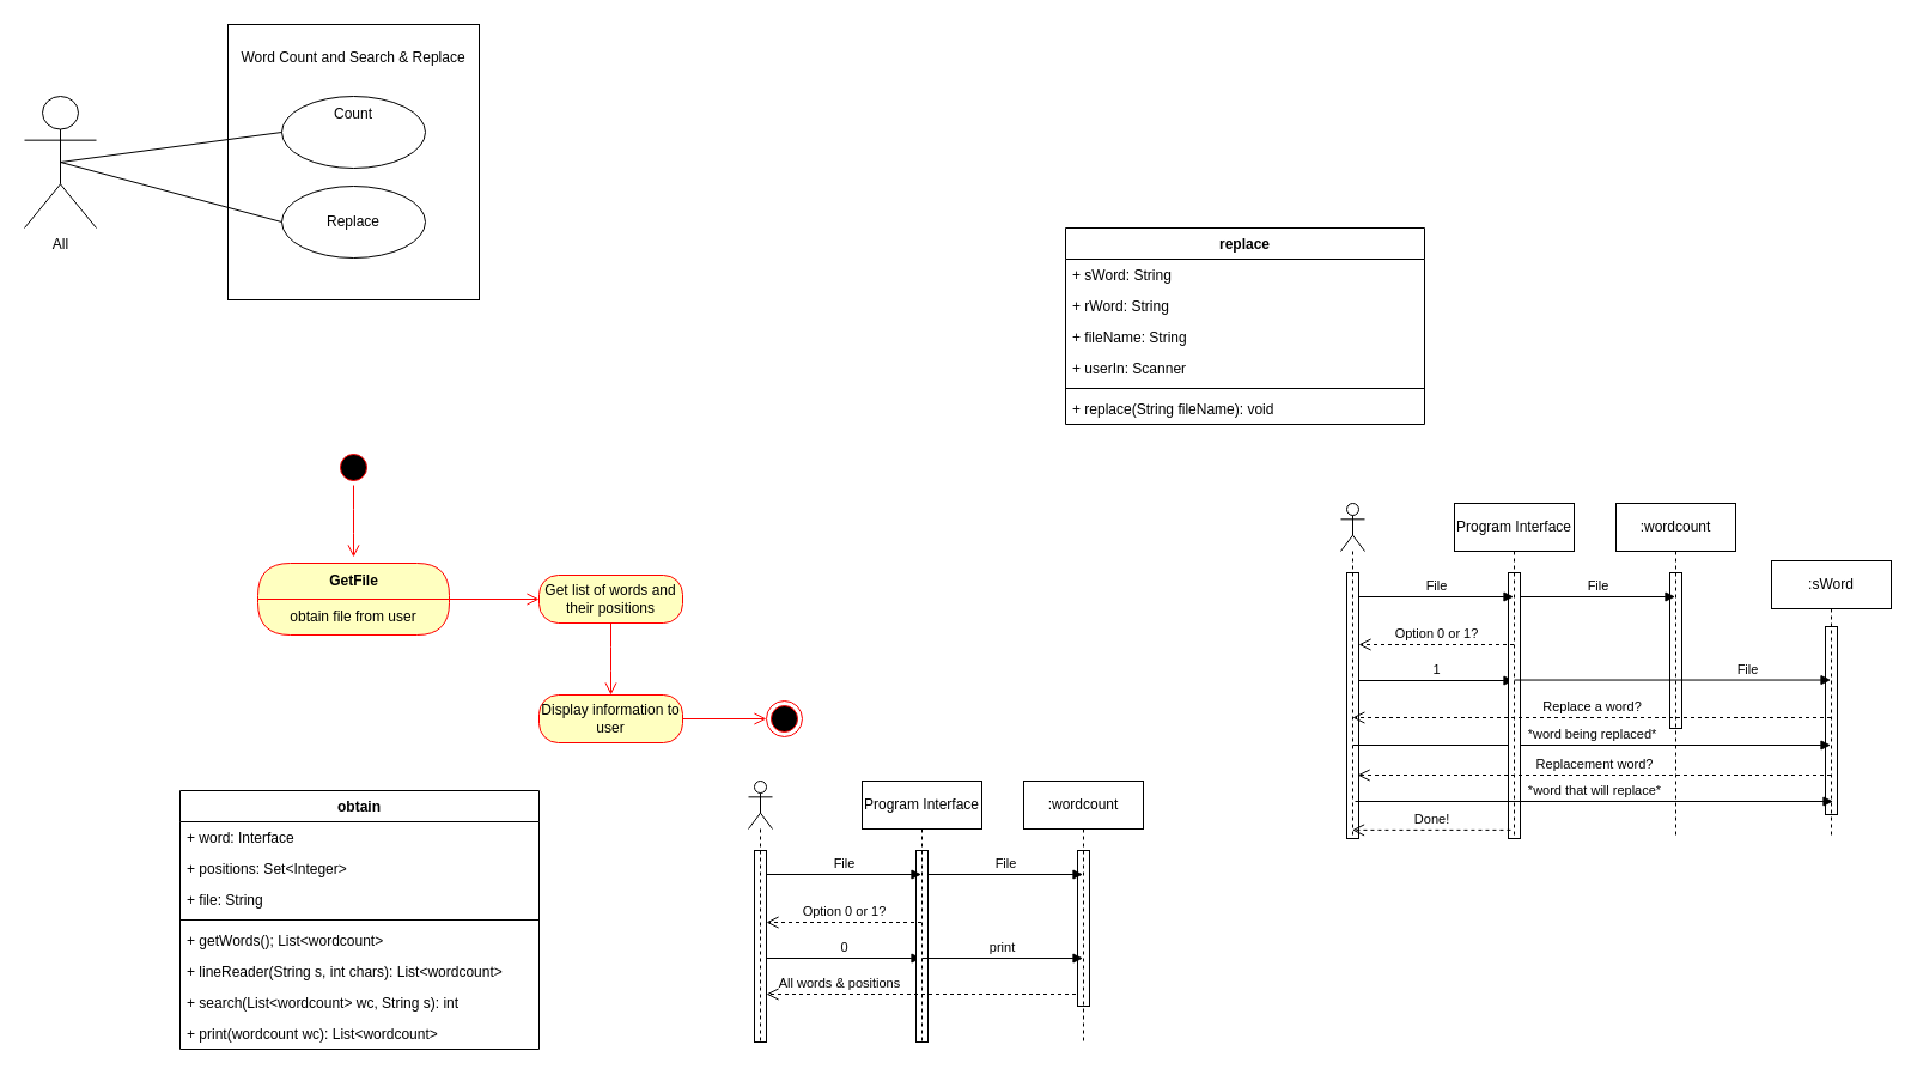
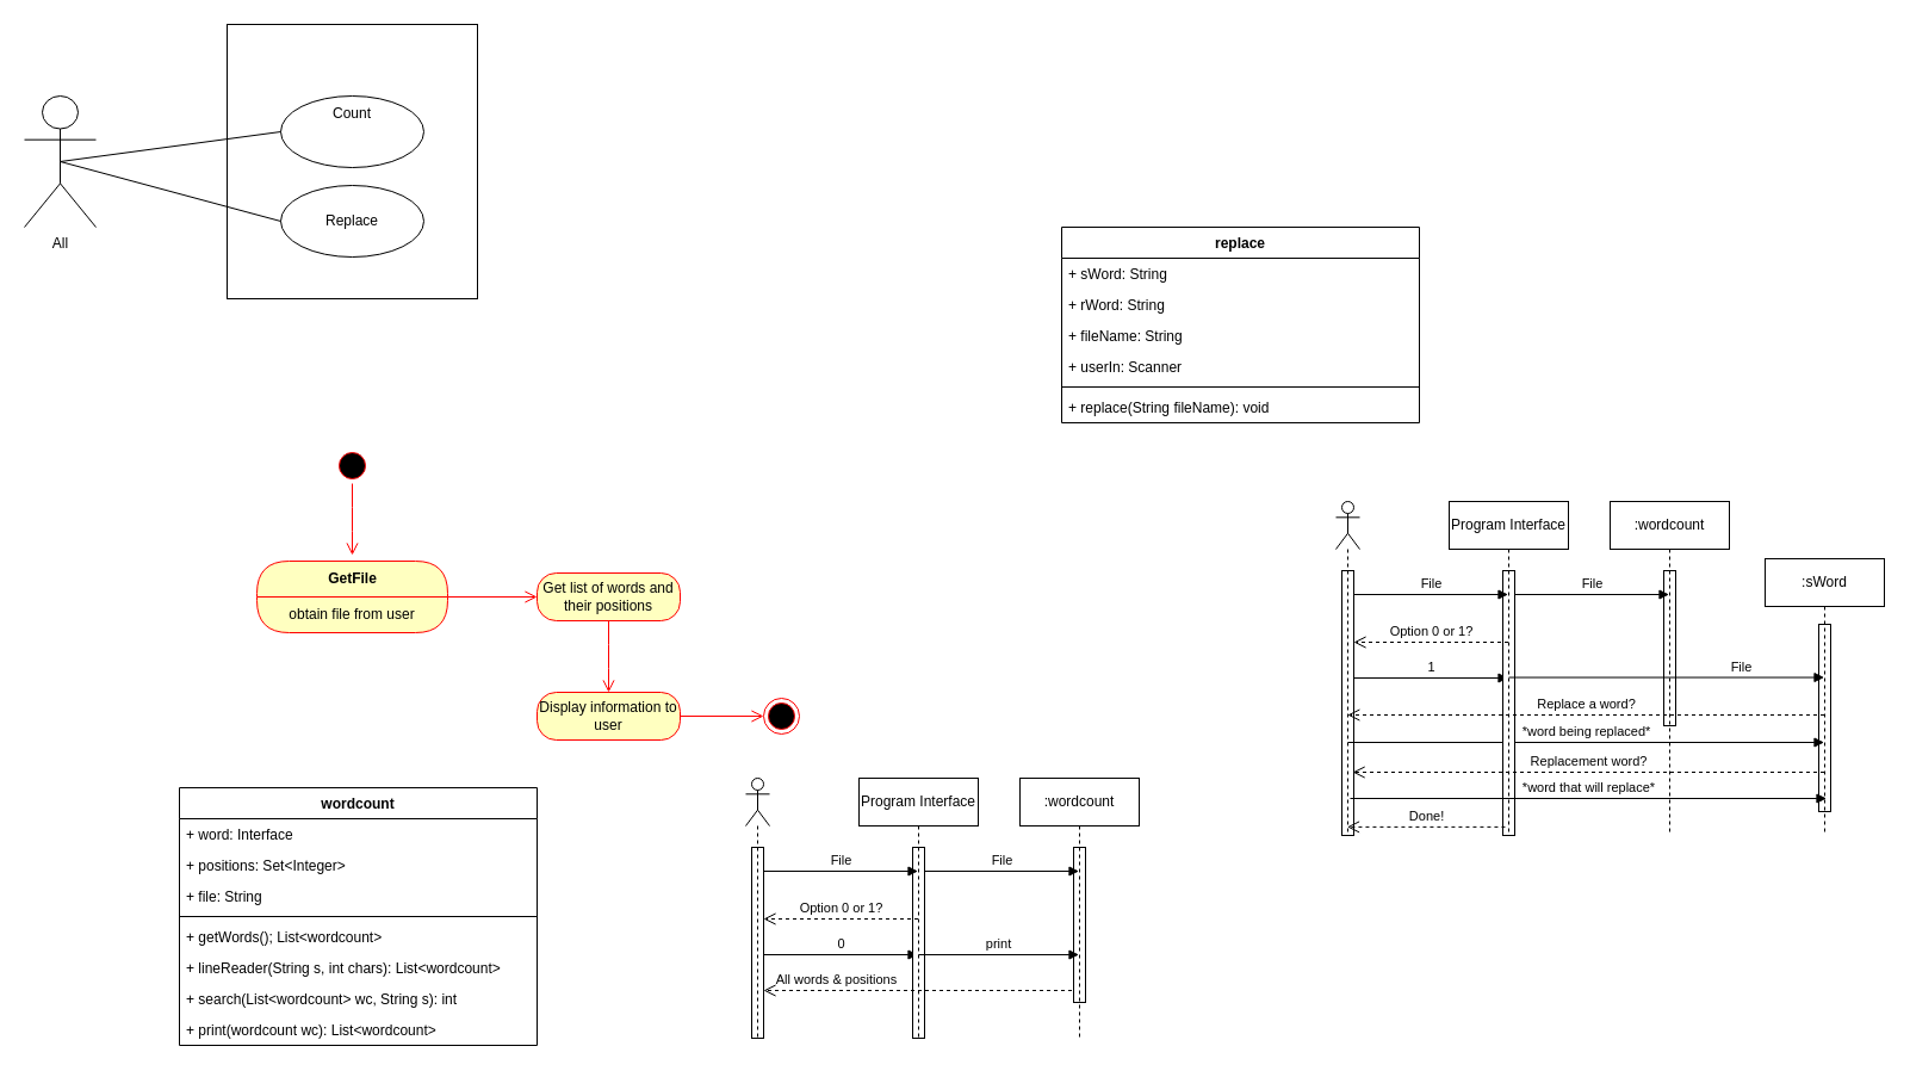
  <mxCell id="0" />
  <mxCell id="1" parent="0" />
  <mxCell id="2" value="" style="rounded=0;whiteSpace=wrap;html=1;" parent="1" vertex="1"><mxGeometry x="190" y="20" width="210" height="230" as="geometry" /></mxCell>
- <mxCell id="3" value="&lt;br&gt;Word Count and Search &amp;amp; Replace" style="text;html=1;strokeColor=none;fillColor=none;align=center;verticalAlign=middle;whiteSpace=wrap;rounded=0;" parent="1" vertex="1"><mxGeometry x="200" y="30" width="190" height="20" as="geometry" /></mxCell>
  <mxCell id="4" value="" style="ellipse;whiteSpace=wrap;html=1;" parent="1" vertex="1"><mxGeometry x="235" y="80" width="120" height="60" as="geometry" /></mxCell>
  <mxCell id="5" value="Count" style="text;html=1;strokeColor=none;fillColor=none;align=center;verticalAlign=middle;whiteSpace=wrap;rounded=0;" parent="1" vertex="1"><mxGeometry x="275" y="85" width="40" height="20" as="geometry" /></mxCell>
  <mxCell id="6" value="" style="ellipse;whiteSpace=wrap;html=1;" parent="1" vertex="1"><mxGeometry x="235" y="155" width="120" height="60" as="geometry" /></mxCell>
  <mxCell id="7" value="Replace" style="text;html=1;strokeColor=none;fillColor=none;align=center;verticalAlign=middle;whiteSpace=wrap;rounded=0;" parent="1" vertex="1"><mxGeometry x="275" y="175" width="40" height="20" as="geometry" /></mxCell>
  <mxCell id="8" style="rounded=0;orthogonalLoop=1;jettySize=auto;html=1;exitX=0.5;exitY=0.5;exitDx=0;exitDy=0;exitPerimeter=0;entryX=0;entryY=0.5;entryDx=0;entryDy=0;strokeColor=#000000;endArrow=none;endFill=0;" parent="1" source="10" target="4" edge="1"><mxGeometry relative="1" as="geometry" /></mxCell>
  <mxCell id="9" style="edgeStyle=none;rounded=0;orthogonalLoop=1;jettySize=auto;html=1;exitX=0.5;exitY=0.5;exitDx=0;exitDy=0;exitPerimeter=0;entryX=0;entryY=0.5;entryDx=0;entryDy=0;endArrow=none;endFill=0;strokeColor=#000000;" parent="1" source="10" target="6" edge="1"><mxGeometry relative="1" as="geometry" /></mxCell>
  <mxCell id="10" value="All" style="shape=umlActor;verticalLabelPosition=bottom;labelBackgroundColor=#ffffff;verticalAlign=top;html=1;outlineConnect=0;" parent="1" vertex="1"><mxGeometry x="20" y="80" width="60" height="110" as="geometry" /></mxCell>
  <mxCell id="11" value="" style="ellipse;html=1;shape=startState;fillColor=#000000;strokeColor=#ff0000;" parent="1" vertex="1"><mxGeometry x="280" y="375" width="30" height="30" as="geometry" /></mxCell>
  <mxCell id="12" value="" style="edgeStyle=orthogonalEdgeStyle;html=1;verticalAlign=bottom;endArrow=open;endSize=8;strokeColor=#ff0000;" parent="1" source="11" edge="1"><mxGeometry relative="1" as="geometry"><mxPoint x="295" y="465" as="targetPoint" /></mxGeometry></mxCell>
  <mxCell id="13" value="GetFile" style="swimlane;html=1;fontStyle=1;align=center;verticalAlign=middle;childLayout=stackLayout;horizontal=1;startSize=30;horizontalStack=0;resizeParent=0;resizeLast=1;container=0;fontColor=#000000;collapsible=0;rounded=1;arcSize=30;strokeColor=#ff0000;fillColor=#ffffc0;swimlaneFillColor=#ffffc0;dropTarget=0;" parent="1" vertex="1"><mxGeometry x="215" y="470" width="160" height="60" as="geometry" /></mxCell>
  <mxCell id="14" value="obtain file from user" style="text;html=1;strokeColor=none;fillColor=none;align=center;verticalAlign=middle;spacingLeft=4;spacingRight=4;whiteSpace=wrap;overflow=hidden;rotatable=0;fontColor=#000000;" parent="13" vertex="1"><mxGeometry y="30" width="160" height="30" as="geometry" /></mxCell>
  <mxCell id="15" value="" style="edgeStyle=orthogonalEdgeStyle;html=1;verticalAlign=bottom;endArrow=open;endSize=8;strokeColor=#ff0000;" parent="1" source="13" edge="1"><mxGeometry relative="1" as="geometry"><mxPoint x="450" y="500" as="targetPoint" /></mxGeometry></mxCell>
  <mxCell id="16" value="Get list of words and their positions" style="rounded=1;whiteSpace=wrap;html=1;arcSize=40;fontColor=#000000;fillColor=#ffffc0;strokeColor=#ff0000;" parent="1" vertex="1"><mxGeometry x="450" y="480" width="120" height="40" as="geometry" /></mxCell>
  <mxCell id="17" value="" style="edgeStyle=orthogonalEdgeStyle;html=1;verticalAlign=bottom;endArrow=open;endSize=8;strokeColor=#ff0000;" parent="1" source="16" edge="1"><mxGeometry relative="1" as="geometry"><mxPoint x="510" y="580" as="targetPoint" /></mxGeometry></mxCell>
  <mxCell id="18" value="Display information to user" style="rounded=1;whiteSpace=wrap;html=1;arcSize=40;fontColor=#000000;fillColor=#ffffc0;strokeColor=#ff0000;" parent="1" vertex="1"><mxGeometry x="450" y="580" width="120" height="40" as="geometry" /></mxCell>
  <mxCell id="19" value="" style="edgeStyle=orthogonalEdgeStyle;html=1;verticalAlign=bottom;endArrow=open;endSize=8;strokeColor=#ff0000;entryX=0;entryY=0.5;entryDx=0;entryDy=0;" parent="1" source="18" target="20" edge="1"><mxGeometry relative="1" as="geometry"><mxPoint x="510" y="680" as="targetPoint" /></mxGeometry></mxCell>
  <mxCell id="20" value="" style="ellipse;html=1;shape=endState;fillColor=#000000;strokeColor=#ff0000;" parent="1" vertex="1"><mxGeometry x="640" y="585" width="30" height="30" as="geometry" /></mxCell>
- <mxCell id="21" value="obtain" style="swimlane;fontStyle=1;align=center;verticalAlign=top;childLayout=stackLayout;horizontal=1;startSize=26;horizontalStack=0;resizeParent=1;resizeParentMax=0;resizeLast=0;collapsible=1;marginBottom=0;" parent="1" vertex="1"><mxGeometry x="150" y="660" width="300" height="216" as="geometry" /></mxCell>
+ <mxCell id="21" value="wordcount" style="swimlane;fontStyle=1;align=center;verticalAlign=top;childLayout=stackLayout;horizontal=1;startSize=26;horizontalStack=0;resizeParent=1;resizeParentMax=0;resizeLast=0;collapsible=1;marginBottom=0;" parent="1" vertex="1"><mxGeometry x="150" y="660" width="300" height="216" as="geometry" /></mxCell>
  <mxCell id="22" value="+ word: Interface" style="text;strokeColor=none;fillColor=none;align=left;verticalAlign=top;spacingLeft=4;spacingRight=4;overflow=hidden;rotatable=0;points=[[0,0.5],[1,0.5]];portConstraint=eastwest;" parent="21" vertex="1"><mxGeometry y="26" width="300" height="26" as="geometry" /></mxCell>
  <mxCell id="23" value="+ positions: Set&lt;Integer&gt;" style="text;strokeColor=none;fillColor=none;align=left;verticalAlign=top;spacingLeft=4;spacingRight=4;overflow=hidden;rotatable=0;points=[[0,0.5],[1,0.5]];portConstraint=eastwest;" parent="21" vertex="1"><mxGeometry y="52" width="300" height="26" as="geometry" /></mxCell>
  <mxCell id="24" value="+ file: String" style="text;strokeColor=none;fillColor=none;align=left;verticalAlign=top;spacingLeft=4;spacingRight=4;overflow=hidden;rotatable=0;points=[[0,0.5],[1,0.5]];portConstraint=eastwest;" parent="21" vertex="1"><mxGeometry y="78" width="300" height="26" as="geometry" /></mxCell>
  <mxCell id="25" value="" style="line;strokeWidth=1;fillColor=none;align=left;verticalAlign=middle;spacingTop=-1;spacingLeft=3;spacingRight=3;rotatable=0;labelPosition=right;points=[];portConstraint=eastwest;" parent="21" vertex="1"><mxGeometry y="104" width="300" height="8" as="geometry" /></mxCell>
  <mxCell id="26" value="+ getWords(); List&lt;wordcount&gt;" style="text;strokeColor=none;fillColor=none;align=left;verticalAlign=top;spacingLeft=4;spacingRight=4;overflow=hidden;rotatable=0;points=[[0,0.5],[1,0.5]];portConstraint=eastwest;" parent="21" vertex="1"><mxGeometry y="112" width="300" height="26" as="geometry" /></mxCell>
  <mxCell id="27" value="+ lineReader(String s, int chars): List&lt;wordcount&gt;" style="text;strokeColor=none;fillColor=none;align=left;verticalAlign=top;spacingLeft=4;spacingRight=4;overflow=hidden;rotatable=0;points=[[0,0.5],[1,0.5]];portConstraint=eastwest;" parent="21" vertex="1"><mxGeometry y="138" width="300" height="26" as="geometry" /></mxCell>
  <mxCell id="28" value="+ search(List&lt;wordcount&gt; wc, String s): int" style="text;strokeColor=none;fillColor=none;align=left;verticalAlign=top;spacingLeft=4;spacingRight=4;overflow=hidden;rotatable=0;points=[[0,0.5],[1,0.5]];portConstraint=eastwest;" parent="21" vertex="1"><mxGeometry y="164" width="300" height="26" as="geometry" /></mxCell>
  <mxCell id="29" value="+ print(wordcount wc): List&lt;wordcount&gt;" style="text;strokeColor=none;fillColor=none;align=left;verticalAlign=top;spacingLeft=4;spacingRight=4;overflow=hidden;rotatable=0;points=[[0,0.5],[1,0.5]];portConstraint=eastwest;" parent="21" vertex="1"><mxGeometry y="190" width="300" height="26" as="geometry" /></mxCell>
  <mxCell id="30" value="" style="html=1;points=[];perimeter=orthogonalPerimeter;" parent="1" vertex="1"><mxGeometry x="630" y="710" width="10" height="160" as="geometry" /></mxCell>
  <mxCell id="31" value="" style="shape=umlLifeline;participant=umlActor;perimeter=lifelinePerimeter;whiteSpace=wrap;html=1;container=1;collapsible=0;recursiveResize=0;verticalAlign=top;spacingTop=36;labelBackgroundColor=#ffffff;outlineConnect=0;" parent="1" vertex="1"><mxGeometry x="625" y="652" width="20" height="218" as="geometry" /></mxCell>
  <mxCell id="32" value="0" style="html=1;verticalAlign=bottom;endArrow=block;" parent="31" target="34" edge="1"><mxGeometry width="80" relative="1" as="geometry"><mxPoint x="15" y="148" as="sourcePoint" /><mxPoint x="95" y="148" as="targetPoint" /></mxGeometry></mxCell>
  <mxCell id="33" value="" style="html=1;points=[];perimeter=orthogonalPerimeter;" parent="1" vertex="1"><mxGeometry x="765" y="710" width="10" height="160" as="geometry" /></mxCell>
  <mxCell id="34" value="Program Interface" style="shape=umlLifeline;perimeter=lifelinePerimeter;whiteSpace=wrap;html=1;container=1;collapsible=0;recursiveResize=0;outlineConnect=0;" parent="1" vertex="1"><mxGeometry x="720" y="652" width="100" height="218" as="geometry" /></mxCell>
  <mxCell id="35" value="File" style="html=1;verticalAlign=bottom;endArrow=block;" parent="1" target="34" edge="1"><mxGeometry width="80" relative="1" as="geometry"><mxPoint x="640" y="730" as="sourcePoint" /><mxPoint x="720" y="730" as="targetPoint" /></mxGeometry></mxCell>
  <mxCell id="36" value="Option 0 or 1?" style="html=1;verticalAlign=bottom;endArrow=open;dashed=1;endSize=8;" parent="1" edge="1"><mxGeometry relative="1" as="geometry"><mxPoint x="769.5" y="770" as="sourcePoint" /><mxPoint x="640" y="770" as="targetPoint" /></mxGeometry></mxCell>
  <mxCell id="37" value="All words &amp;amp; positions" style="html=1;verticalAlign=bottom;endArrow=open;dashed=1;endSize=8;" parent="1" edge="1"><mxGeometry x="0.546" relative="1" as="geometry"><mxPoint x="904.5" y="830" as="sourcePoint" /><mxPoint x="640" y="830" as="targetPoint" /><mxPoint as="offset" /></mxGeometry></mxCell>
  <mxCell id="38" value="" style="html=1;points=[];perimeter=orthogonalPerimeter;" parent="1" vertex="1"><mxGeometry x="1525" y="523" width="10" height="157" as="geometry" /></mxCell>
  <mxCell id="39" value=":sWord" style="shape=umlLifeline;perimeter=lifelinePerimeter;whiteSpace=wrap;html=1;container=1;collapsible=0;recursiveResize=0;outlineConnect=0;" parent="1" vertex="1"><mxGeometry x="1480" y="468" width="100" height="232" as="geometry" /></mxCell>
  <mxCell id="40" value="" style="html=1;points=[];perimeter=orthogonalPerimeter;" parent="1" vertex="1"><mxGeometry x="900" y="710" width="10" height="130" as="geometry" /></mxCell>
  <mxCell id="41" value=":wordcount" style="shape=umlLifeline;perimeter=lifelinePerimeter;whiteSpace=wrap;html=1;container=1;collapsible=0;recursiveResize=0;outlineConnect=0;" parent="1" vertex="1"><mxGeometry x="855" y="652" width="100" height="218" as="geometry" /></mxCell>
  <mxCell id="42" value="File" style="html=1;verticalAlign=bottom;endArrow=block;" parent="1" target="41" edge="1"><mxGeometry width="80" relative="1" as="geometry"><mxPoint x="775" y="730" as="sourcePoint" /><mxPoint x="855" y="730" as="targetPoint" /></mxGeometry></mxCell>
  <mxCell id="43" value="print" style="html=1;verticalAlign=bottom;endArrow=block;exitX=0.5;exitY=0.679;exitDx=0;exitDy=0;exitPerimeter=0;" parent="1" source="34" target="41" edge="1"><mxGeometry width="80" relative="1" as="geometry"><mxPoint x="780" y="800" as="sourcePoint" /><mxPoint x="860" y="800" as="targetPoint" /></mxGeometry></mxCell>
  <mxCell id="44" value="" style="html=1;points=[];perimeter=orthogonalPerimeter;" parent="1" vertex="1"><mxGeometry x="1125" y="478" width="10" height="222" as="geometry" /></mxCell>
  <mxCell id="45" value="" style="shape=umlLifeline;participant=umlActor;perimeter=lifelinePerimeter;whiteSpace=wrap;html=1;container=1;collapsible=0;recursiveResize=0;verticalAlign=top;spacingTop=36;labelBackgroundColor=#ffffff;outlineConnect=0;" parent="1" vertex="1"><mxGeometry x="1120" y="420" width="20" height="280" as="geometry" /></mxCell>
  <mxCell id="46" value="1" style="html=1;verticalAlign=bottom;endArrow=block;" parent="45" target="49" edge="1"><mxGeometry width="80" relative="1" as="geometry"><mxPoint x="15" y="148" as="sourcePoint" /><mxPoint x="95" y="148" as="targetPoint" /></mxGeometry></mxCell>
  <mxCell id="47" value="*word being replaced*" style="html=1;verticalAlign=bottom;endArrow=block;" parent="45" edge="1"><mxGeometry width="80" relative="1" as="geometry"><mxPoint x="10" y="202" as="sourcePoint" /><mxPoint x="409.5" y="202" as="targetPoint" /></mxGeometry></mxCell>
  <mxCell id="48" value="" style="html=1;points=[];perimeter=orthogonalPerimeter;" parent="1" vertex="1"><mxGeometry x="1260" y="478" width="10" height="222" as="geometry" /></mxCell>
  <mxCell id="49" value="Program Interface" style="shape=umlLifeline;perimeter=lifelinePerimeter;whiteSpace=wrap;html=1;container=1;collapsible=0;recursiveResize=0;outlineConnect=0;" parent="1" vertex="1"><mxGeometry x="1215" y="420" width="100" height="280" as="geometry" /></mxCell>
  <mxCell id="50" value="File" style="html=1;verticalAlign=bottom;endArrow=block;" parent="1" target="49" edge="1"><mxGeometry width="80" relative="1" as="geometry"><mxPoint x="1135" y="498" as="sourcePoint" /><mxPoint x="1215" y="498" as="targetPoint" /></mxGeometry></mxCell>
  <mxCell id="51" value="Option 0 or 1?" style="html=1;verticalAlign=bottom;endArrow=open;dashed=1;endSize=8;" parent="1" edge="1"><mxGeometry relative="1" as="geometry"><mxPoint x="1264.5" y="538" as="sourcePoint" /><mxPoint x="1135" y="538" as="targetPoint" /></mxGeometry></mxCell>
  <mxCell id="52" value="" style="html=1;points=[];perimeter=orthogonalPerimeter;" parent="1" vertex="1"><mxGeometry x="1395" y="478" width="10" height="130" as="geometry" /></mxCell>
  <mxCell id="53" value=":wordcount" style="shape=umlLifeline;perimeter=lifelinePerimeter;whiteSpace=wrap;html=1;container=1;collapsible=0;recursiveResize=0;outlineConnect=0;" parent="1" vertex="1"><mxGeometry x="1350" y="420" width="100" height="280" as="geometry" /></mxCell>
  <mxCell id="54" value="File" style="html=1;verticalAlign=bottom;endArrow=block;" parent="1" target="53" edge="1"><mxGeometry width="80" relative="1" as="geometry"><mxPoint x="1270" y="498" as="sourcePoint" /><mxPoint x="1350" y="498" as="targetPoint" /></mxGeometry></mxCell>
  <mxCell id="55" value="File" style="html=1;verticalAlign=bottom;endArrow=block;exitX=0.5;exitY=0.679;exitDx=0;exitDy=0;exitPerimeter=0;" parent="1" edge="1"><mxGeometry x="0.474" width="80" relative="1" as="geometry"><mxPoint x="1265" y="567.54" as="sourcePoint" /><mxPoint x="1529.5" y="567.54" as="targetPoint" /><mxPoint as="offset" /></mxGeometry></mxCell>
  <mxCell id="56" value="Replace a word?" style="html=1;verticalAlign=bottom;endArrow=open;dashed=1;endSize=8;" parent="1" edge="1"><mxGeometry relative="1" as="geometry"><mxPoint x="1529.5" y="599" as="sourcePoint" /><mxPoint x="1129.81" y="599" as="targetPoint" /></mxGeometry></mxCell>
  <mxCell id="57" value="Replacement word?" style="html=1;verticalAlign=bottom;endArrow=open;dashed=1;endSize=8;" parent="1" source="39" edge="1"><mxGeometry relative="1" as="geometry"><mxPoint x="1264" y="647" as="sourcePoint" /><mxPoint x="1134.1" y="647" as="targetPoint" /></mxGeometry></mxCell>
  <mxCell id="58" value="*word that will replace*" style="html=1;verticalAlign=bottom;endArrow=block;" parent="1" edge="1"><mxGeometry width="80" relative="1" as="geometry"><mxPoint x="1132" y="669" as="sourcePoint" /><mxPoint x="1531.5" y="669" as="targetPoint" /></mxGeometry></mxCell>
  <mxCell id="59" value="Done!" style="html=1;verticalAlign=bottom;endArrow=open;dashed=1;endSize=8;exitX=0.195;exitY=0.968;exitDx=0;exitDy=0;exitPerimeter=0;" parent="1" source="48" target="45" edge="1"><mxGeometry relative="1" as="geometry"><mxPoint x="1240" y="690" as="sourcePoint" /><mxPoint x="1160" y="690" as="targetPoint" /></mxGeometry></mxCell>
  <mxCell id="60" value="replace" style="swimlane;fontStyle=1;align=center;verticalAlign=top;childLayout=stackLayout;horizontal=1;startSize=26;horizontalStack=0;resizeParent=1;resizeParentMax=0;resizeLast=0;collapsible=1;marginBottom=0;" vertex="1" parent="1"><mxGeometry x="890" y="190" width="300" height="164" as="geometry"><mxRectangle x="820" y="430" width="70" height="26" as="alternateBounds" /></mxGeometry></mxCell>
  <mxCell id="61" value="+ sWord: String" style="text;strokeColor=none;fillColor=none;align=left;verticalAlign=top;spacingLeft=4;spacingRight=4;overflow=hidden;rotatable=0;points=[[0,0.5],[1,0.5]];portConstraint=eastwest;" vertex="1" parent="60"><mxGeometry y="26" width="300" height="26" as="geometry" /></mxCell>
  <mxCell id="62" value="+ rWord: String" style="text;strokeColor=none;fillColor=none;align=left;verticalAlign=top;spacingLeft=4;spacingRight=4;overflow=hidden;rotatable=0;points=[[0,0.5],[1,0.5]];portConstraint=eastwest;" vertex="1" parent="60"><mxGeometry y="52" width="300" height="26" as="geometry" /></mxCell>
  <mxCell id="63" value="+ fileName: String" style="text;strokeColor=none;fillColor=none;align=left;verticalAlign=top;spacingLeft=4;spacingRight=4;overflow=hidden;rotatable=0;points=[[0,0.5],[1,0.5]];portConstraint=eastwest;" vertex="1" parent="60"><mxGeometry y="78" width="300" height="26" as="geometry" /></mxCell>
  <mxCell id="64" value="+ userIn: Scanner" style="text;strokeColor=none;fillColor=none;align=left;verticalAlign=top;spacingLeft=4;spacingRight=4;overflow=hidden;rotatable=0;points=[[0,0.5],[1,0.5]];portConstraint=eastwest;" vertex="1" parent="60"><mxGeometry y="104" width="300" height="26" as="geometry" /></mxCell>
  <mxCell id="65" value="" style="line;strokeWidth=1;fillColor=none;align=left;verticalAlign=middle;spacingTop=-1;spacingLeft=3;spacingRight=3;rotatable=0;labelPosition=right;points=[];portConstraint=eastwest;" vertex="1" parent="60"><mxGeometry y="130" width="300" height="8" as="geometry" /></mxCell>
  <mxCell id="66" value="+ replace(String fileName): void" style="text;strokeColor=none;fillColor=none;align=left;verticalAlign=top;spacingLeft=4;spacingRight=4;overflow=hidden;rotatable=0;points=[[0,0.5],[1,0.5]];portConstraint=eastwest;" vertex="1" parent="60"><mxGeometry y="138" width="300" height="26" as="geometry" /></mxCell>
